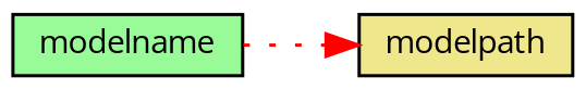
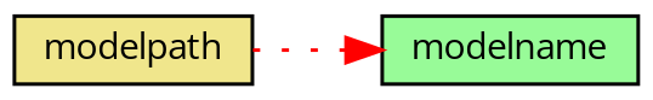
  digraph {
    rankdir=LR
    fontname="Open Sans"
    node [color=black fontname="Open Sans" fontsize=10 shape=record style=filled]
    n1 [fillcolor=palegreen fontcolor=black height=0.2 label=modelname width=0.4]
    n2 [fillcolor=khaki height=0.2 label=modelpath width=0.4]
-   n1 -> n2 [color=red fontname="Open Sans" fontsize=10 labelfontname=Helvetica labelfontsize=10 style=dotted]
+   n2 -> n1 [color=red fontname="Open Sans" fontsize=10 labelfontname=Helvetica labelfontsize=10 style=dotted]
  }
